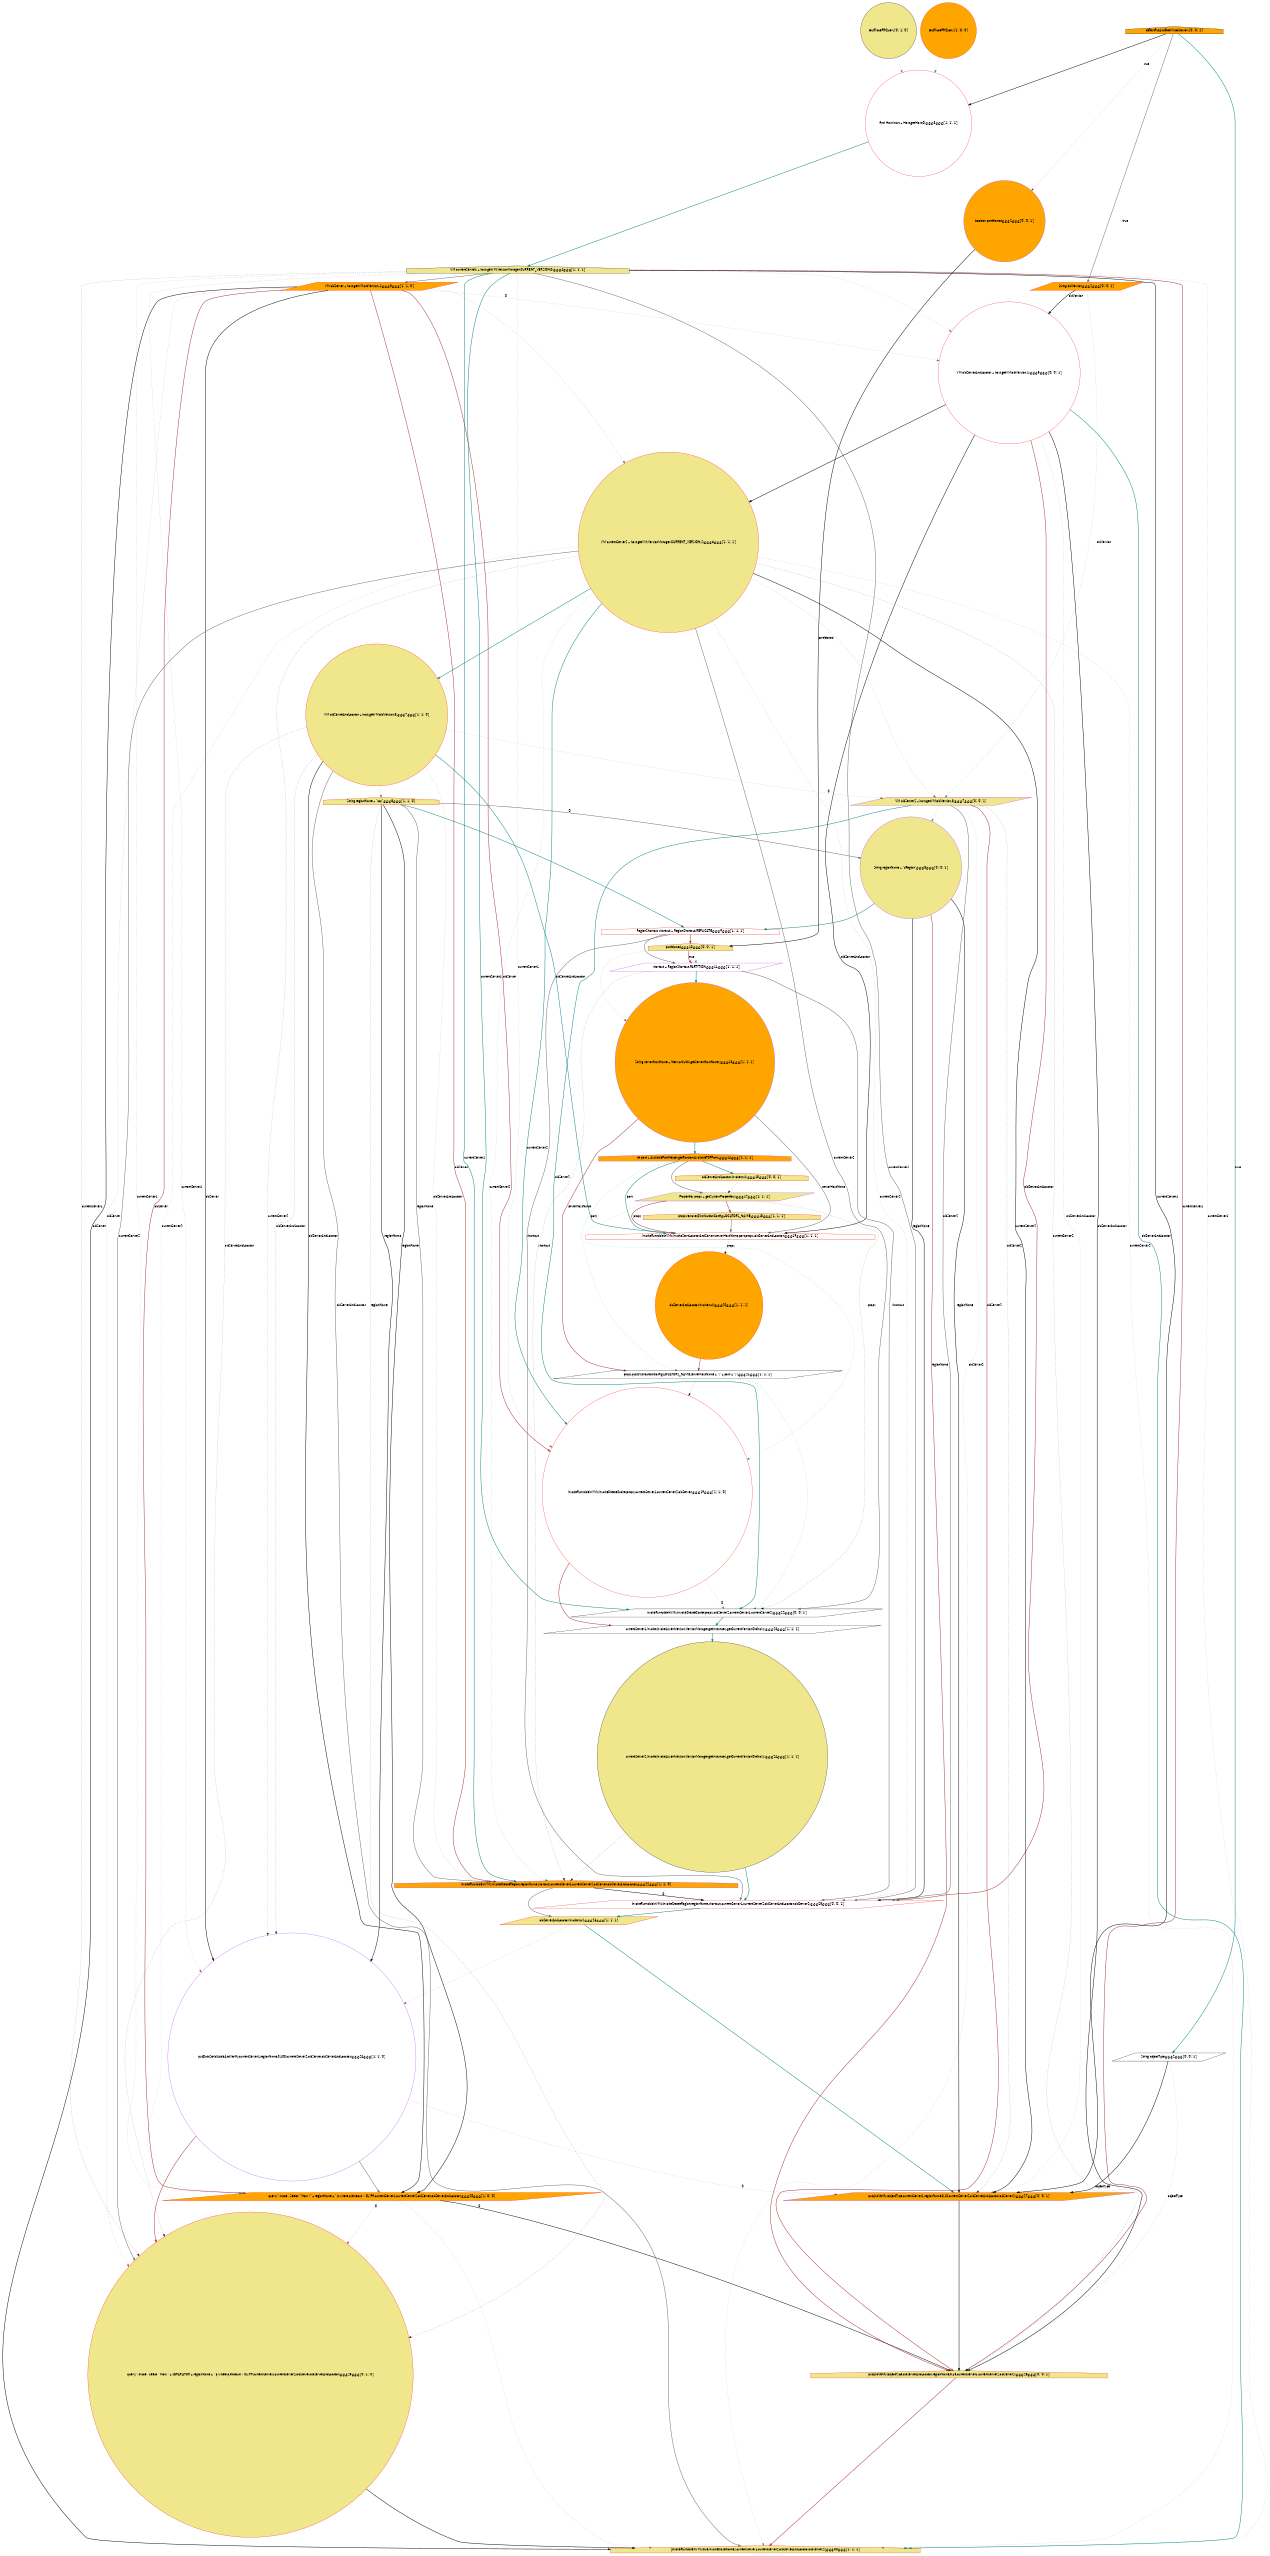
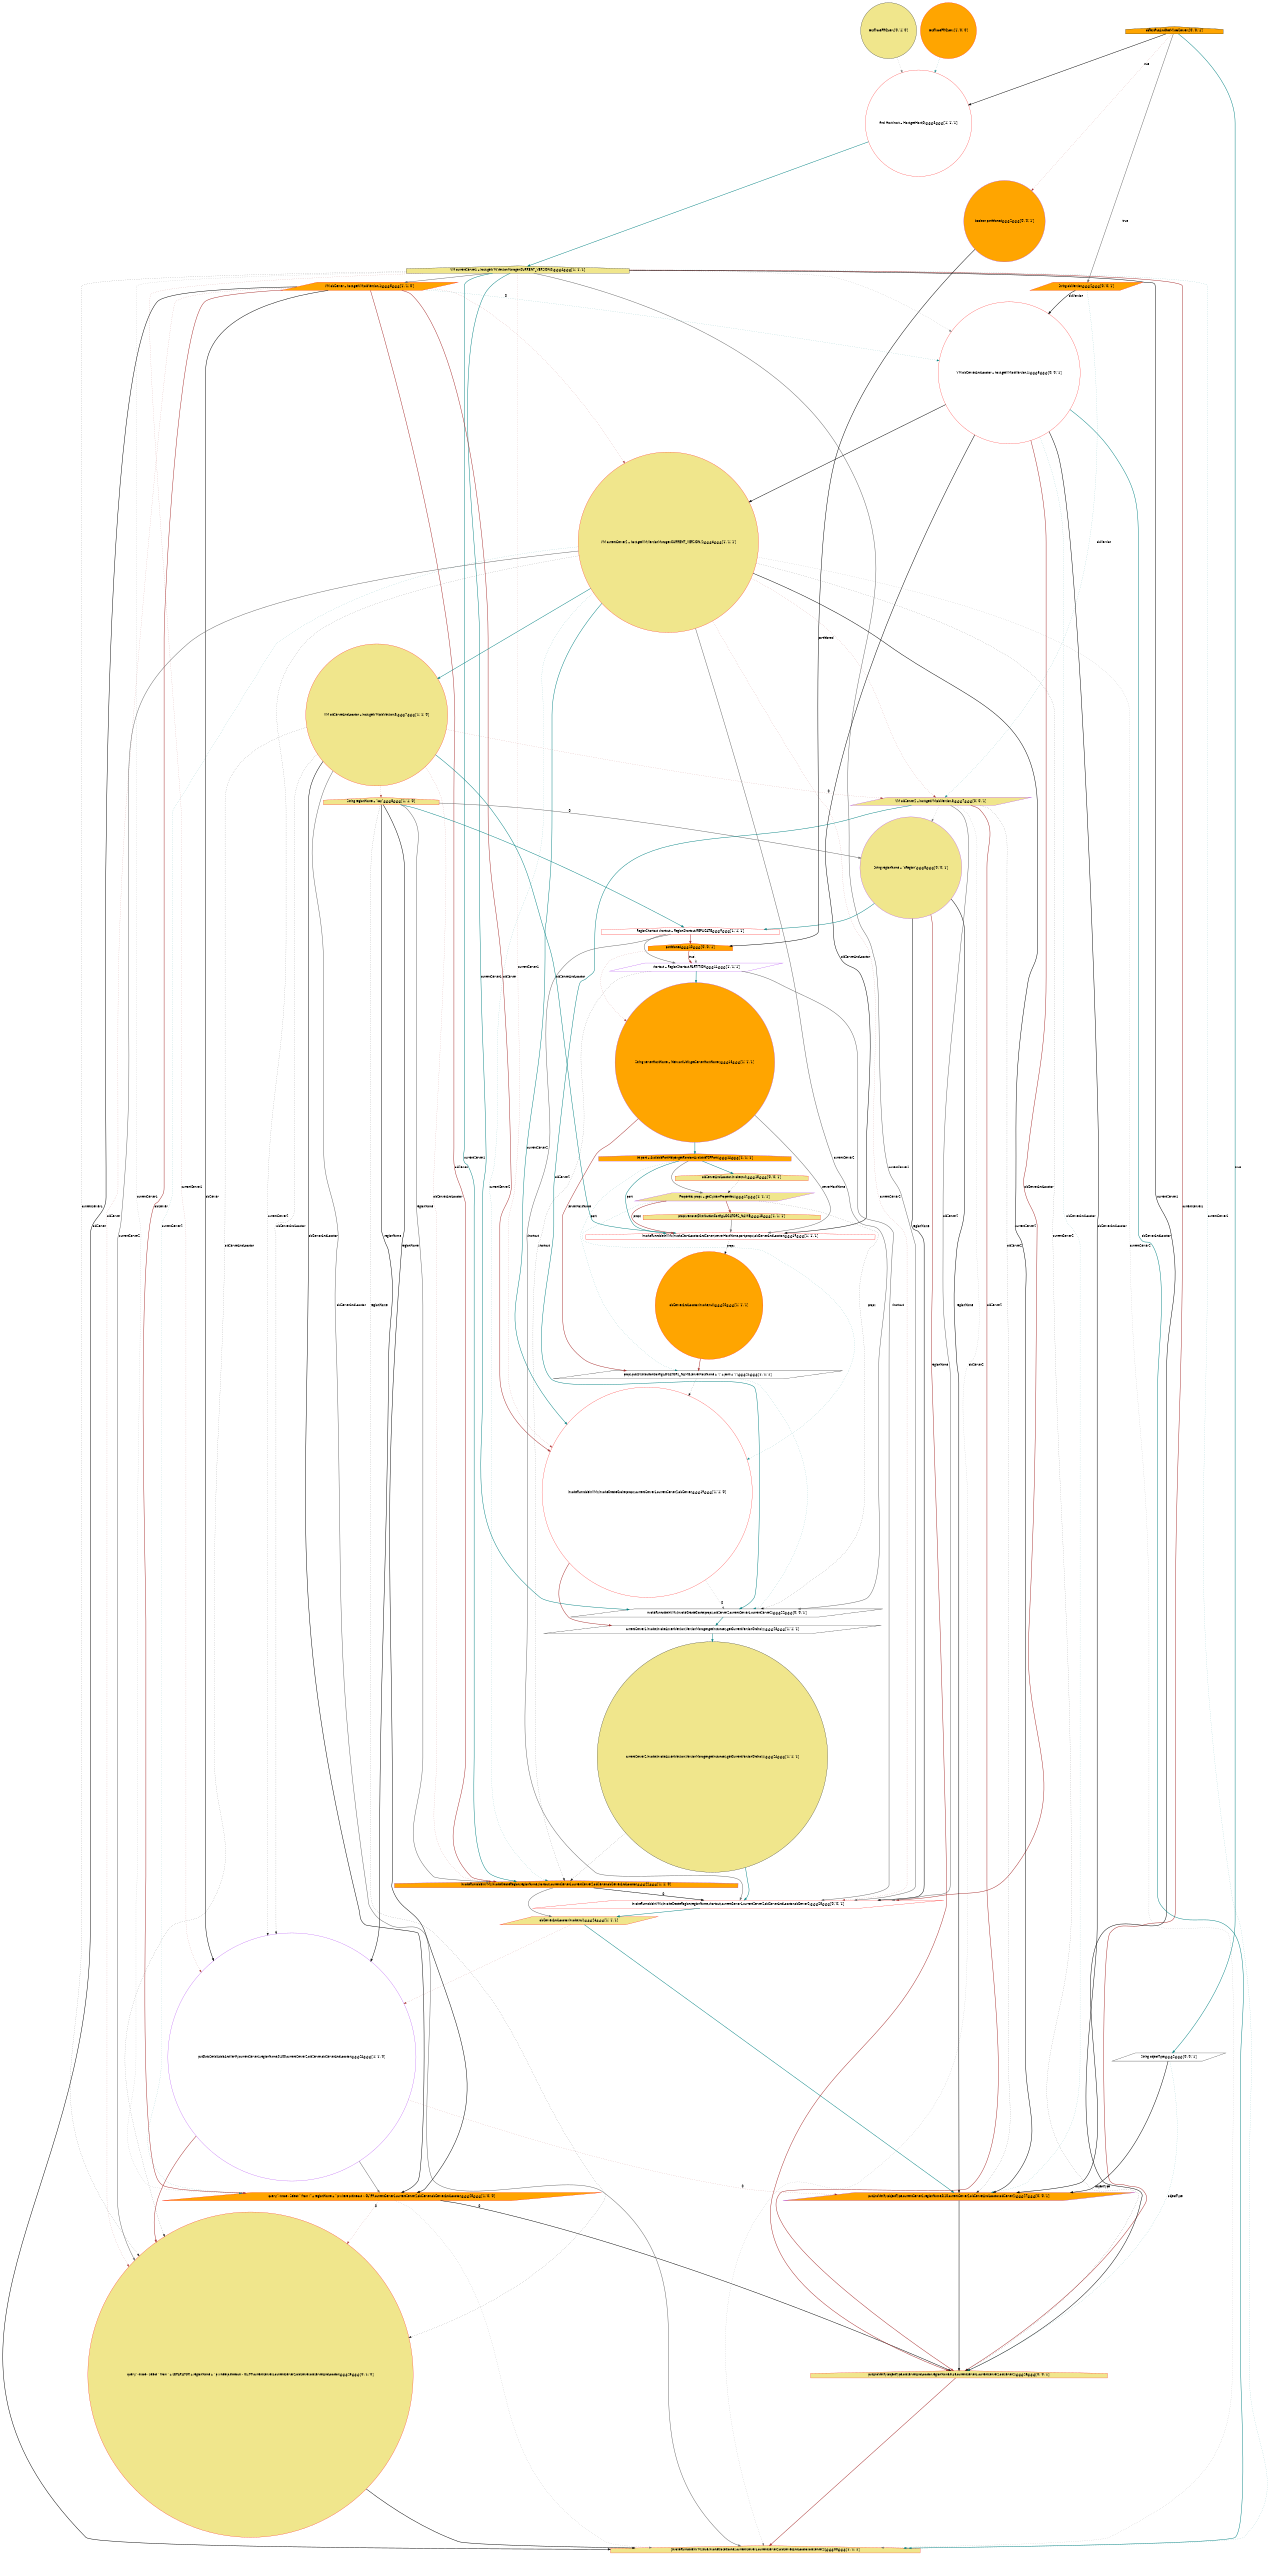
  digraph {
    fontname=Lato
    node [color=red fillcolor=khaki fontname=Lato shape=circle style=filled]
    edge [color=black fontname=Lato style=bold]
    n1 [fillcolor=white label="invokeRunnableInVMs(invokeCreateCache(props),currentServer1,currentServer2,oldServer)@@@19@@@['1', '1', '0']"]
    n2 [color=black fillcolor=white label="currentServer1.invoke(invokeAssertVersion(VersionManager.getInstance().getCurrentVersionOrdinal()))@@@23@@@['1', '1', '1']" shape=parallelogram]
    n3 [color=black fillcolor=white label="invokeRunnableInVMs(invokeCreateCache(props),oldServer2,currentServer1,currentServer2)@@@22@@@['0', '0', '1']" shape=parallelogram]
    n4 [color=black label="currentServer2.invoke(invokeAssertVersion(VersionManager.getInstance().getCurrentVersionOrdinal()))@@@24@@@['1', '1', '1']"]
    n5 [label="query(\"<trace> Select * from \" + SEPARATOR + regionName + \" p where p.timeout > 0L\",99,currentServer1,currentServer2,oldServer,oldServerAndLocator)@@@25@@@['0', '1', '0']"]
    n6 [label="{invokeRunnableInVMs(true,invokeCloseCache(),currentServer1,currentServer2,oldServerAndLocator,oldServer2)}@@@30@@@['1', '1', '1']" shape=house]
    n7 [color=black label="VM currentServer1 = host.getVM(VersionManager.CURRENT_VERSION,0)@@@4@@@['1', '1', '1']" shape=house]
    n8 [fillcolor=orange label="query(\"<trace> Select * from /\" + regionName + \" p where p.timeout > 0L\",99,currentServer1,currentServer2,oldServer,oldServerAndLocator)@@@25@@@['1', '0', '0']" shape=parallelogram]
    n9 [fillcolor=white label="VM oldServerAndLocator = host.getVM(oldVersion,1)@@@5@@@['0', '0', '1']"]
    n10 [label="putAndVerify(objectType,oldServerAndLocator,regionName,5,15,currentServer1,currentServer2,oldServer2)@@@28@@@['0', '0', '1']" shape=house]
    n11 [color=purple fillcolor=white label="putDataSerializableAndVerify(currentServer1,regionName,0,100,currentServer2,oldServer,oldServerAndLocator)@@@24@@@['1', '1', '0']"]
    n12 [color=purple fillcolor=orange label="invokeRunnableInVMs(invokeCreateRegion(regionName,shortcut),currentServer1,currentServer2,oldServer,oldServerAndLocator)@@@22@@@['1', '1', '0']" shape=house]
    n13 [color=purple fillcolor=orange label="putAndVerify(objectType,currentServer1,regionName,0,10,currentServer2,oldServerAndLocator,oldServer2)@@@27@@@['0', '0', '1']" shape=parallelogram]
    n14 [fillcolor=white label="invokeRunnableInVMs(invokeCreateRegion(regionName,shortcut),currentServer1,currentServer2,oldServerAndLocator,oldServer2)@@@25@@@['0', '0', '1']" shape=parallelogram]
    n15 [fillcolor=orange label="VM oldServer = host.getVM(oldVersion,1)@@@5@@@['1', '1', '0']" shape=parallelogram]
    n16 [fillcolor=white label="invokeRunnableInVMs(invokeStartLocatorAndServer(serverHostName,port,props),oldServerAndLocator)@@@19@@@['1', '1', '1']" shape=house]
    n17 [label="VM currentServer2 = host.getVM(VersionManager.CURRENT_VERSION,2)@@@6@@@['1', '1', '1']"]
    n18 [label="oldServerAndLocator.invoke(null)@@@26@@@['1', '1', '1']" shape=parallelogram]
    n19 [color=purple label="String regionName = \"aRegion\"@@@8@@@['0', '0', '1']"]
    n20 [fillcolor=white label="RegionShortcut shortcut = RegionShortcut.REPLICATE@@@9@@@['1', '1', '1']" shape=house]
-   n21 [label="partitioned@@@10@@@['0', '0', '1']" shape=house]
+   n21 [fillcolor=orange label="partitioned@@@10@@@['0', '0', '1']" shape=house]
    n22 [color=purple fillcolor=white label="shortcut = RegionShortcut.PARTITION@@@11@@@['1', '1', '1']" shape=parallelogram]
    n23 [label="VM oldServerAndLocator = host.getVM(oldVersion,3)@@@7@@@['1', '1', '0']"]
    n24 [label="String regionName = \"cqs\"@@@8@@@['1', '1', '0']" shape=house]
    n25 [color=purple label="VM oldServer2 = host.getVM(oldVersion,3)@@@7@@@['0', '0', '1']" shape=parallelogram]
    n26 [fillcolor=orange label="oldServerAndLocator.invoke(null)@@@20@@@['1', '1', '1']"]
    n27 [color=purple fillcolor=orange label="String serverHostName = NetworkUtils.getServerHostName()@@@13@@@['1', '1', '1']"]
    n28 [color=purple fillcolor=orange label="int port = AvailablePortHelper.getRandomAvailableTCPPort()@@@14@@@['1', '1', '1']" shape=house]
    n29 [color=black fillcolor=white label="props.put(DistributionConfig.LOCATORS_NAME,serverHostName + \"(\" + port + \"(\")@@@21@@@['1', '1', '1']" shape=parallelogram]
    n30 [label="oldServerAndLocator.invoke(null)@@@15@@@['0', '0', '1']" shape=house]
    n31 [color=purple label="Properties props = getSystemProperties()@@@17@@@['1', '1', '1']" shape=parallelogram]
    n32 [label="props.remove(DistributionConfig.LOCATORS_NAME)@@@18@@@['1', '1', '1']" shape=house]
    n33 [color=black fillcolor=orange label="doTestPutAndGetMixedServers['0', '0', '1']" shape=house]
    n34 [color=purple fillcolor=orange label="boolean partitioned@@@2@@@['0', '0', '1']"]
    n35 [fillcolor=white label="final Host host = Host.getHost(0)@@@3@@@['1', '1', '1']"]
    n36 [color=black fillcolor=white label="String objectType@@@2@@@['0', '0', '1']" shape=parallelogram]
    n37 [fillcolor=orange label="String oldVersion@@@2@@@['0', '0', '1']" shape=parallelogram]
    n38 [color=black label="testTracePRQuery['0', '1', '0']"]
    n39 [fillcolor=orange label="testTracePRQuery['1', '0', '0']"]
    n1 -> n2 [color=brown]
    n1 -> n3 [color=gray40 label=0 style=dotted]
    n2 -> n4 [color=teal]
    n3 -> n2 [color=teal]
    n4 -> n12 [style=dotted]
    n4 -> n14 [color=teal]
    n5 -> n6
    n7 -> n1 [color=brown label=currentServer1 style=dotted]
    n7 -> n3 [color=teal label=currentServer1]
    n7 -> n5 [label=currentServer1 style=dotted]
    n7 -> n6 [color=teal label=currentServer1 style=dotted]
    n7 -> n8 [color=gray40 label=currentServer1 style=dotted]
    n7 -> n9 [color=gray40 style=dotted]
    n7 -> n10 [color=brown label=currentServer1]
    n7 -> n11 [color=brown label=currentServer1 style=dotted]
    n7 -> n12 [color=teal label=currentServer1]
    n7 -> n13 [label=currentServer1]
    n7 -> n14 [color=gray40 label=currentServer1]
    n7 -> n15 [color=gray40]
    n8 -> n5 [color=brown label=0 style=dotted]
    n8 -> n6 [color=gray40 style=dotted]
    n8 -> n10 [label=0]
    n9 -> n6 [color=teal label=oldServerAndLocator]
    n9 -> n10 [label=oldServerAndLocator]
    n9 -> n13 [color=teal label=oldServerAndLocator style=dotted]
    n9 -> n14 [color=brown label=oldServerAndLocator]
    n9 -> n16 [label=oldServerAndLocator]
    n9 -> n17
    n10 -> n6 [color=brown]
    n11 -> n5 [color=brown]
    n11 -> n8 [color=gray40]
    n11 -> n13 [color=brown label=0 style=dotted]
    n12 -> n14 [label=0]
    n12 -> n18 [color=gray40]
    n13 -> n10
    n14 -> n18 [color=teal]
    n15 -> n1 [color=brown label=oldServer]
    n15 -> n5 [color=brown label=oldServer style=dotted]
    n15 -> n6 [label=oldServer]
    n15 -> n8 [color=brown label=oldServer]
    n15 -> n9 [color=teal label=0 style=dotted]
    n15 -> n11 [label=oldServer]
    n15 -> n12 [color=brown label=oldServer]
    n15 -> n17 [color=brown style=dotted]
    n16 -> n26 [style=dotted]
    n17 -> n1 [color=teal label=currentServer2]
    n17 -> n3 [color=gray40 label=currentServer2]
    n17 -> n5 [color=gray40 label=currentServer2]
    n17 -> n6 [color=gray40 label=currentServer2 style=dotted]
    n17 -> n8 [color=teal label=currentServer2 style=dotted]
    n17 -> n10 [label=currentServer2 style=dotted]
    n17 -> n11 [label=currentServer2 style=dotted]
    n17 -> n12 [color=teal label=currentServer2 style=dotted]
    n17 -> n13 [label=currentServer2]
    n17 -> n14 [color=brown label=currentServer2 style=dotted]
    n17 -> n23 [color=teal]
    n17 -> n25 [color=brown style=dotted]
    n18 -> n11 [color=brown style=dotted]
    n18 -> n13 [color=teal]
    n19 -> n10 [color=brown label=regionName]
    n19 -> n13 [label=regionName]
    n19 -> n14 [label=regionName]
    n19 -> n20 [color=teal]
    n20 -> n14 [color=gray40 label=shortcut]
    n20 -> n21 [color=brown]
    n20 -> n22 [color=gray40]
    n21 -> n22 [color=brown label=true]
    n21 -> n22 [color=gray40 style=dotted]
    n21 -> n27 [color=brown style=dotted]
    n22 -> n12 [label=shortcut style=dotted]
    n22 -> n14 [color=gray40 label=shortcut]
    n22 -> n27 [color=teal]
    n23 -> n5 [label=oldServerAndLocator style=dotted]
    n23 -> n6 [color=gray40 label=oldServerAndLocator]
    n23 -> n8 [label=oldServerAndLocator]
    n23 -> n11 [label=oldServerAndLocator style=dotted]
    n23 -> n12 [color=brown label=oldServerAndLocator style=dotted]
    n23 -> n16 [color=teal label=oldServerAndLocator]
    n23 -> n24 [color=brown style=dotted]
    n23 -> n25 [color=brown label=0 style=dotted]
    n24 -> n5 [label=regionName style=dotted]
    n24 -> n8 [label=regionName]
    n24 -> n11 [label=regionName]
    n24 -> n12 [color=gray40 label=regionName]
    n24 -> n19 [color=gray40 label=0]
    n24 -> n20 [color=teal]
    n25 -> n3 [color=teal label=oldServer2]
    n25 -> n6 [color=gray40 label=oldServer2 style=dotted]
    n25 -> n10 [color=brown label=oldServer2]
    n25 -> n13 [label=oldServer2 style=dotted]
    n25 -> n14 [color=gray40 label=oldServer2]
    n25 -> n19 [color=gray40 style=dotted]
    n26 -> n29 [color=brown]
    n27 -> n16 [color=gray40 label=serverHostName]
    n27 -> n28 [color=teal]
    n27 -> n29 [color=brown label=serverHostName]
    n28 -> n16 [color=teal label=port]
    n28 -> n29 [color=teal label=port style=dotted]
    n28 -> n30 [color=teal]
    n28 -> n31 [color=gray40]
    n29 -> n1 [style=dotted]
    n29 -> n3 [color=teal style=dotted]
    n30 -> n31 [style=dotted]
    n31 -> n1 [color=teal label=props style=dotted]
    n31 -> n3 [label=props style=dotted]
    n31 -> n16 [color=brown label=props]
    n31 -> n32 [color=brown]
    n32 -> n16 [color=gray40]
    n33 -> n34 [color=brown label=true style=dotted]
    n33 -> n35
    n33 -> n36 [color=teal label=true]
    n33 -> n37 [color=gray40 label=true]
    n34 -> n21 [label=partitioned]
    n35 -> n7 [color=teal]
    n36 -> n10 [color=teal label=objectType style=dotted]
    n36 -> n13 [label=objectType]
    n37 -> n9 [label=oldVersion]
    n37 -> n25 [color=teal label=oldVersion style=dotted]
    n38 -> n35 [color=gray40 style=dotted]
    n39 -> n35 [color=teal style=dotted]
  }
